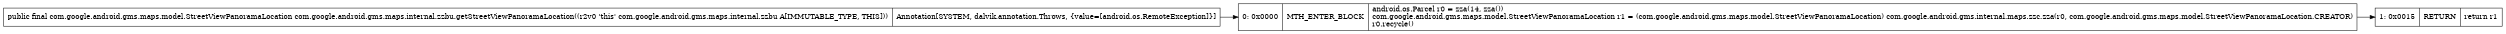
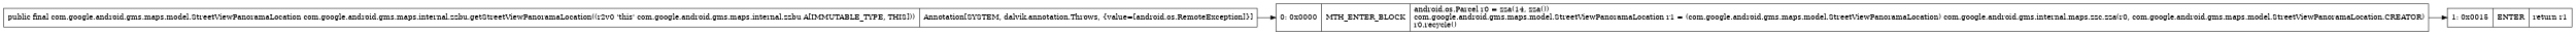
  digraph {
    rankdir=LR
    node [shape=record]
    n1 [label="{0\:\ 0x0000|MTH_ENTER_BLOCK\l|android.os.Parcel r0 = zza(14, zza())\lcom.google.android.gms.maps.model.StreetViewPanoramaLocation r1 = (com.google.android.gms.maps.model.StreetViewPanoramaLocation) com.google.android.gms.internal.maps.zzc.zza(r0, com.google.android.gms.maps.model.StreetViewPanoramaLocation.CREATOR)\lr0.recycle()\l}"]
-   n2 [label="{1\:\ 0x0015|RETURN\l|return r1\l}"]
+   n2 [label="{1\:\ 0x0015|ENTER\l|return r1\l}"]
    n3 [label="{public final com.google.android.gms.maps.model.StreetViewPanoramaLocation com.google.android.gms.maps.internal.zzbu.getStreetViewPanoramaLocation((r2v0 'this' com.google.android.gms.maps.internal.zzbu A[IMMUTABLE_TYPE, THIS]))  | Annotation[SYSTEM, dalvik.annotation.Throws, \{value=[android.os.RemoteException]\}]\l}"]
    n1 -> n2
    n3 -> n1
  }
